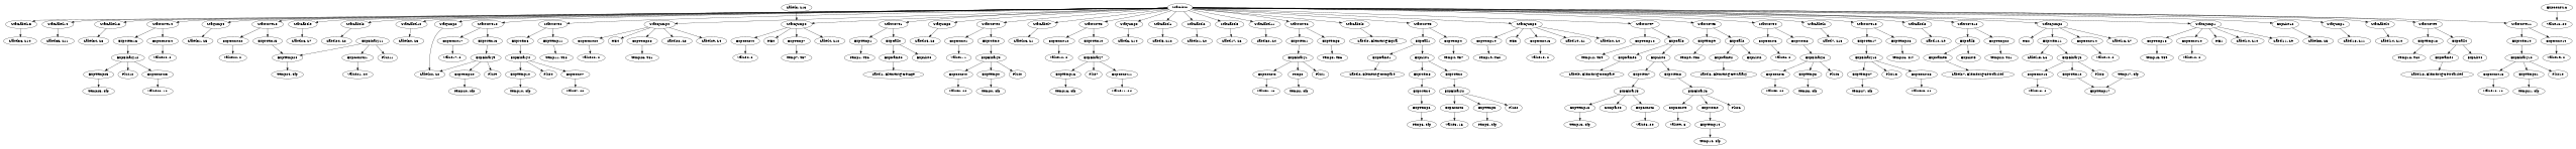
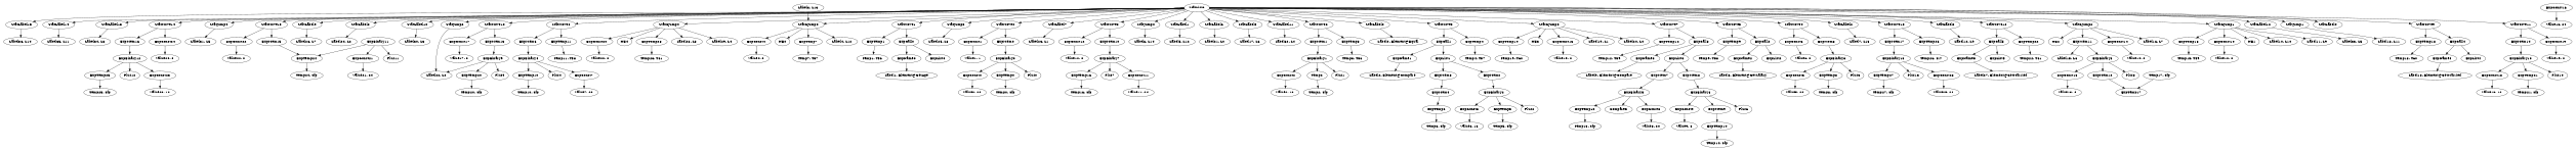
  digraph {
    ordering=out
    ExpMem17
    ExpBinary13
    ExpTemp27
    Plus13
    ExpConst25
    "Temp27: $fp"
    "Value25: 24"
    ExpTemp26
    "Temp26: $rv"
    StatLabel15
    "Label36: L14"
    StatLabel14
    "Label35: L11"
    StatLabel13
    "Label34: L8"
    StatMove14
    ExpMem16
    ExpConst24
    ExpBinary12
    "Value24: 0"
    ExpTemp25
    Plus12
    ExpConst23
    "Temp25: $fp"
    StatJump4
    "Label31: L5"
    ExpConst22
    "Value22: 0"
    StatMove13
    ExpMem15
    ExpTemp24
    ExpBinary11
    ExpConst21
    Plus11
    "Value21: 24"
    "Temp24: $fp"
    ExpConst20
    "Value20: 0"
    ExpCall5
    ExpName5
    ExpList5
    "Label27: Element@GetMarried"
    ExpTemp22
    "Temp22: T61"
    StatLabel9
    "Label26: L7"
    StatLabel8
    "Label24: L2"
    ExpMem14
    ExpBinary10
    ExpConst18
    ExpTemp21
    Plus10
    "Value18: 12"
    "Temp21: $fp"
    "Value23: 12"
    StatLabel10
    "Label30: L3"
    StatJump2
    "Label22: L2"
    ExpConst17
    "Value17: 0"
    StatMove10
    ExpMem13
    ExpBinary9
    ExpTemp20
    Plus9
    ExpConst16
    "Value16: 24"
    "Temp20: $fp"
    ExpConst6
    "Value6: 0"
    ExpMem1
    ExpBinary1
    ExpConst2
    n76 [label=Temp2]
    Plus1
    "Value2: 16"
    "Temp2: $fp"
    ExpConst5
    "Value5: 24"
    ExpConst4
    "Value4: 0"
    ExpMem3
    ExpMem4
    ExpTemp6
    "Temp6: $fp"
    StatMove6
    ExpMem6
    ExpTemp11
    ExpBinary4
    "Temp11: T58"
    ExpTemp10
    Plus4
    ExpConst7
    ExpConst3
    "Value3: 16"
    ExpBinary2
    ExpTemp5
    Plus2
    "Temp5: $fp"
    ExpMem5
    ExpBinary3
    ExpTemp8
    Plus3
    "Temp8: $fp"
    ExpName2
    "Label8: Element@GetSalary"
    StatCJump4
    NE4
    ExpTemp23
    "Label28: L3"
    "Label29: L4"
    "Temp23: T61"
    ExpBinary7
    ExpTemp16
    Plus7
    ExpConst11
    "Temp16: $fp"
    "Value11: 24"
    ExpConst12
    "Value12: 0"
    ExpTemp18
    "Temp18: T60"
    StatCJump0
    NE0
    ExpTemp7
    "Label4: L12"
    "Temp7: T57"
    "Label3: L13"
    StatMove1
    ExpTemp1
    ExpCall0
    "Temp1: T56"
    ExpName0
    ExpList0
    "Label1: Element@GetAge"
    ExpConst1
    "Value1: 1"
    ExpName1
    "Label2: Element@Compare"
    ExpTemp15
    "Temp15: T59"
    ExpConst10
    "Value10: 0"
    ExpMem0
    ExpBinary0
    ExpConst0
    ExpTemp0
    Plus0
    "Value0: 24"
    "Temp0: $fp"
    StatJump3
    "Label25: L8"
    ExpTemp9
    "Temp9: T58"
    ExpCall4
    ExpName4
    ExpList4
    "Label18: Element@GetMarried"
    ExpList1
    ExpMem2
    "Temp10: $fp"
    "Value7: 20"
    StatMove0
    StatLabel7
    "Label23: L1"
    StatMove8
    ExpMem10
    StatJump0
    "Label6: L14"
    ExpCall1
    StatLabel1
    "Label5: L12"
    StatLabel6
    "Label21: L0"
    ExpTemp12
    "Temp12: T59"
    StatLabel5
    "Label17: L6"
    ExpTemp4
    "Temp4: T57"
    StatLabel11
    "Label32: L4"
    StatMove2
    ExpTemp3
    "Temp3: T56"
    StatLabel0
    "Label0: Element@Equal"
    ExpTemp19
    "Temp19: T60"
    ExpCall2
    ExpList2
    StatMove3
    StatCJump3
    NE3
    ExpConst15
    "Label19: L1"
    "Label20: L0"
    "Value15: 0"
    StatMove7
    ExpCall3
    ExpName3
    ExpList3
    "Label9: Element@Compare"
    ExpMem7
    ExpMem8
    ExpTemp13
    "Temp13: $fp"
    ExpConst13
    "Value13: 4"
    ExpBinary5
    n213 [label=Compare5]
    ExpConst8
    "Value8: 20"
    StatMove5
    StatMove4
    StatLabel2
    "Label7: L13"
    ExpConst9
    "Value9: 8"
    StatMove15
    StatLabel3
    "Label12: L9"
    ExpBinary6
    ExpMem9
    Plus6
    StatMove12
    ExpConst19
    "Value19: 0"
    ExpTemp14
    "Temp14: $fp"
    StatCJump2
    NE2
    ExpMem11
    ExpConst14
    "Label16: L7"
    "Label15: L6"
    ExpBinary8
    "Value14: 0"
    ExpMem12
    Plus8
    StatCJump1
    NE1
    "Label10: L10"
    "Label11: L9"
-   StatLabel12 [label=ExpList12]
+   StatLabel12
    "Label33: L5"
    StatList0
    StatJump1
    StatLabel4
    StatMove9
    StatMove11
    "Label13: L11"
-   "Label14: L10"
    "Temp17: $fp"
    ExpTemp17
    ExpMem17 -> ExpBinary13
    ExpBinary13 -> ExpTemp27
    ExpBinary13 -> Plus13
    ExpBinary13 -> ExpConst25
    ExpTemp27 -> "Temp27: $fp"
    ExpConst25 -> "Value25: 24"
    ExpTemp26 -> "Temp26: $rv"
    StatLabel15 -> "Label36: L14"
    StatLabel14 -> "Label35: L11"
    StatLabel13 -> "Label34: L8"
    StatMove14 -> ExpMem16
    StatMove14 -> ExpConst24
    ExpMem16 -> ExpBinary12
    ExpConst24 -> "Value24: 0"
    ExpBinary12 -> ExpTemp25
    ExpBinary12 -> Plus12
    ExpBinary12 -> ExpConst23
    ExpTemp25 -> "Temp25: $fp"
    ExpConst23 -> "Value23: 12"
    StatJump4 -> "Label31: L5"
    ExpConst22 -> "Value22: 0"
    StatMove13 -> ExpConst22
    StatMove13 -> ExpMem15
    ExpMem15 -> ExpTemp24
    ExpTemp24 -> "Temp24: $fp"
    ExpBinary11 -> ExpTemp24
    ExpBinary11 -> ExpConst21
    ExpBinary11 -> Plus11
    ExpConst21 -> "Value21: 24"
    ExpConst20 -> "Value20: 0"
    ExpCall5 -> ExpName5
    ExpCall5 -> ExpList5
    ExpName5 -> "Label27: Element@GetMarried"
    ExpTemp22 -> "Temp22: T61"
    StatLabel9 -> "Label26: L7"
    StatLabel8 -> "Label24: L2"
    ExpMem14 -> ExpBinary10
    ExpBinary10 -> ExpConst18
    ExpBinary10 -> ExpTemp21
    ExpBinary10 -> Plus10
    ExpConst18 -> "Value18: 12"
    ExpTemp21 -> "Temp21: $fp"
    StatLabel10 -> "Label30: L3"
    StatJump2 -> "Label22: L2"
    ExpConst17 -> "Value17: 0"
    StatMove10 -> ExpConst17
    StatMove10 -> ExpMem13
    ExpMem13 -> ExpBinary9
    ExpBinary9 -> "Label22: L2"
    ExpBinary9 -> ExpTemp20
    ExpBinary9 -> Plus9
    ExpTemp20 -> "Temp20: $fp"
    ExpConst16 -> "Value16: 24"
    ExpConst6 -> "Value6: 0"
    ExpMem1 -> ExpBinary1
    ExpBinary1 -> ExpConst2
    ExpBinary1 -> n76
    ExpBinary1 -> Plus1
    ExpConst2 -> "Value2: 16"
    n76 -> "Temp2: $fp"
    ExpConst5 -> "Value5: 24"
    ExpConst4 -> "Value4: 0"
    ExpMem3 -> ExpMem4
    ExpMem4 -> ExpTemp6
    ExpTemp6 -> "Temp6: $fp"
    StatMove6 -> ExpMem6
    StatMove6 -> ExpTemp11
    ExpMem6 -> ExpBinary4
    ExpTemp11 -> "Temp11: T58"
    ExpBinary4 -> ExpTemp10
    ExpBinary4 -> Plus4
    ExpBinary4 -> ExpConst7
    ExpTemp10 -> "Temp10: $fp"
    ExpConst7 -> "Value7: 20"
    ExpConst3 -> "Value3: 16"
    ExpBinary2 -> ExpConst3
    ExpBinary2 -> ExpTemp5
    ExpBinary2 -> Plus2
    ExpTemp5 -> "Temp5: $fp"
    ExpMem5 -> ExpBinary3
    ExpBinary3 -> ExpConst5
    ExpBinary3 -> ExpTemp8
    ExpBinary3 -> Plus3
    ExpTemp8 -> "Temp8: $fp"
    ExpName2 -> "Label8: Element@GetSalary"
    StatCJump4 -> ExpConst20
    StatCJump4 -> NE4
    StatCJump4 -> ExpTemp23
    StatCJump4 -> "Label28: L3"
    StatCJump4 -> "Label29: L4"
    ExpTemp23 -> "Temp23: T61"
    ExpBinary7 -> ExpTemp16
    ExpBinary7 -> Plus7
    ExpBinary7 -> ExpConst11
    ExpTemp16 -> "Temp16: $fp"
    ExpConst11 -> "Value11: 24"
    ExpConst12 -> "Value12: 0"
    ExpTemp18 -> "Temp18: T60"
    StatCJump0 -> ExpConst4
    StatCJump0 -> NE0
    StatCJump0 -> ExpTemp7
    StatCJump0 -> "Label4: L12"
    ExpTemp7 -> "Temp7: T57"
    "Label3: L13" -> StatCJump0
    StatMove1 -> ExpTemp1
    StatMove1 -> ExpCall0
    ExpTemp1 -> "Temp1: T56"
    ExpCall0 -> ExpName0
    ExpCall0 -> ExpList0
    ExpName0 -> "Label1: Element@GetAge"
    ExpConst1 -> "Value1: 1"
    ExpName1 -> "Label2: Element@Compare"
    ExpTemp15 -> "Temp15: T59"
    ExpConst10 -> "Value10: 0"
    ExpMem0 -> ExpBinary0
    ExpBinary0 -> ExpConst0
    ExpBinary0 -> ExpTemp0
    ExpBinary0 -> Plus0
    ExpConst0 -> "Value0: 24"
    ExpTemp0 -> "Temp0: $fp"
    StatJump3 -> "Label25: L8"
    ExpTemp9 -> "Temp9: T58"
    ExpCall4 -> ExpName4
    ExpCall4 -> ExpList4
    ExpName4 -> "Label18: Element@GetMarried"
    ExpList1 -> ExpMem3
    ExpList1 -> ExpMem2
    ExpMem2 -> ExpBinary2
    StatMove0 -> ExpConst1
    StatMove0 -> ExpMem0
    StatLabel7 -> "Label23: L1"
    StatMove8 -> ExpConst12
    StatMove8 -> ExpMem10
    ExpMem10 -> ExpBinary7
    StatJump0 -> "Label6: L14"
    ExpCall1 -> ExpName1
    ExpCall1 -> ExpList1
    StatLabel1 -> "Label5: L12"
    StatLabel6 -> "Label21: L0"
    ExpTemp12 -> "Temp12: T59"
    StatLabel5 -> "Label17: L6"
    ExpTemp4 -> "Temp4: T57"
    StatLabel11 -> "Label32: L4"
    StatMove2 -> ExpMem1
    StatMove2 -> ExpTemp3
    ExpTemp3 -> "Temp3: T56"
    StatLabel0 -> "Label0: Element@Equal"
    ExpTemp19 -> "Temp19: T60"
    ExpCall2 -> ExpName2
    ExpCall2 -> ExpList2
    StatMove3 -> ExpCall1
    StatMove3 -> ExpTemp4
    StatCJump3 -> ExpTemp19
    StatCJump3 -> NE3
    StatCJump3 -> ExpConst15
    StatCJump3 -> "Label19: L1"
    StatCJump3 -> "Label20: L0"
    ExpConst15 -> "Value15: 0"
    StatMove7 -> ExpTemp12
    StatMove7 -> ExpCall3
    ExpCall3 -> ExpName3
    ExpCall3 -> ExpList3
    ExpName3 -> "Label9: Element@Compare"
    ExpList3 -> ExpMem7
    ExpList3 -> ExpMem8
    ExpMem7 -> ExpBinary5
    ExpMem8 -> ExpBinary6
    ExpTemp13 -> "Temp13: $fp"
    ExpConst13 -> "Value13: 4"
    ExpBinary5 -> ExpTemp13
    ExpBinary5 -> n213
    ExpBinary5 -> ExpConst8
    ExpConst8 -> "Value8: 20"
    StatMove5 -> ExpTemp9
    StatMove5 -> ExpCall2
    StatMove4 -> ExpConst6
    StatMove4 -> ExpMem5
    StatLabel2 -> "Label7: L13"
    ExpConst9 -> "Value9: 8"
    StatMove15 -> ExpMem17
    StatMove15 -> ExpTemp26
    StatLabel3 -> "Label12: L9"
    ExpBinary6 -> ExpConst9
    ExpBinary6 -> ExpMem9
    ExpBinary6 -> Plus6
    ExpMem9 -> ExpTemp14
    StatMove12 -> ExpCall5
    StatMove12 -> ExpTemp22
    ExpConst19 -> "Value19: 0"
    ExpTemp14 -> "Temp14: $fp"
    StatCJump2 -> NE2
    StatCJump2 -> ExpMem11
    StatCJump2 -> ExpConst14
    StatCJump2 -> "Label16: L7"
    ExpMem11 -> "Label15: L6"
    ExpMem11 -> ExpBinary8
    ExpConst14 -> "Value14: 0"
    ExpBinary8 -> ExpConst13
    ExpBinary8 -> ExpMem12
    ExpBinary8 -> Plus8
    ExpMem12 -> ExpTemp17
    StatCJump1 -> ExpTemp15
    StatCJump1 -> ExpConst10
    StatCJump1 -> NE1
    StatCJump1 -> "Label10: L10"
    StatCJump1 -> "Label11: L9"
    StatLabel12 -> "Label33: L5"
    StatList0 -> StatLabel15
    StatList0 -> StatLabel14
    StatList0 -> StatLabel13
    StatList0 -> StatMove14
    StatList0 -> StatJump4
    StatList0 -> StatMove13
    StatList0 -> StatLabel9
    StatList0 -> StatLabel8
    StatList0 -> StatLabel10
    StatList0 -> StatJump2
    StatList0 -> StatMove10
    StatList0 -> StatMove6
    StatList0 -> StatCJump4
    StatList0 -> StatCJump0
    StatList0 -> StatMove1
    StatList0 -> StatJump3
    StatList0 -> StatMove0
    StatList0 -> StatLabel7
    StatList0 -> StatMove8
    StatList0 -> StatJump0
    StatList0 -> StatLabel1
    StatList0 -> StatLabel6
    StatList0 -> StatLabel5
    StatList0 -> StatLabel11
    StatList0 -> StatMove2
    StatList0 -> StatLabel0
    StatList0 -> StatMove3
    StatList0 -> StatCJump3
    StatList0 -> StatMove7
    StatList0 -> StatMove5
    StatList0 -> StatMove4
    StatList0 -> StatLabel2
    StatList0 -> StatMove15
    StatList0 -> StatLabel3
    StatList0 -> StatMove12
    StatList0 -> StatCJump2
    StatList0 -> StatCJump1
    StatList0 -> StatLabel12
    StatList0 -> StatJump1
    StatList0 -> StatLabel4
    StatList0 -> StatMove9
    StatList0 -> StatMove11
    StatJump1 -> "Label13: L11"
-   StatLabel4 -> "Label14: L10"
    StatMove9 -> ExpTemp18
    StatMove9 -> ExpCall4
    StatMove11 -> ExpMem14
    StatMove11 -> ExpConst19
    "Temp17: $fp" -> ExpTemp17
  }
